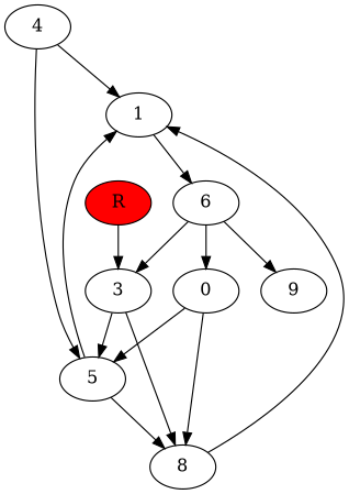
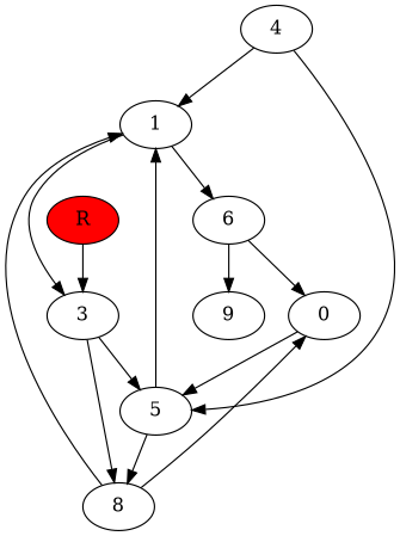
  digraph {
    1
    6
    9
    n4 [label=0]
    3
    5
    8
    4
    R [fillcolor="#ff0000" style=filled]
    1 -> 6
    6 -> 9
    6 -> n4
-   6 -> 3
+   1 -> 3
    n4 -> 5
-   n4 -> 8
+   8 -> n4
    3 -> 5
    3 -> 8
    5 -> 1
    5 -> 8
    8 -> 1
    4 -> 1
    4 -> 5
    R -> 3
  }
